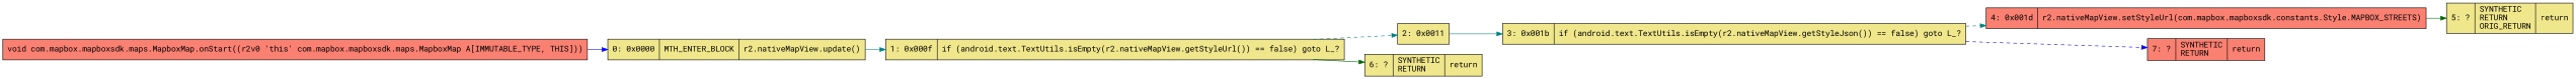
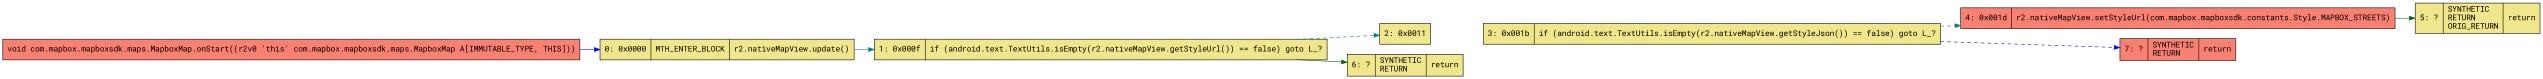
  digraph {
    fontname="Roboto Mono"
    rankdir=LR
    node [fillcolor=khaki fontname="Roboto Mono" shape=record style=filled]
    edge [color=teal fontname="Roboto Mono"]
    n1 [label="{0\:\ 0x0000|MTH_ENTER_BLOCK\l|r2.nativeMapView.update()\l}"]
    n2 [label="{1\:\ 0x000f|if (android.text.TextUtils.isEmpty(r2.nativeMapView.getStyleUrl()) == false) goto L_?\l}"]
    n3 [label="{2\:\ 0x0011}"]
    n4 [label="{6\:\ ?|SYNTHETIC\lRETURN\l|return\l}"]
    n5 [label="{3\:\ 0x001b|if (android.text.TextUtils.isEmpty(r2.nativeMapView.getStyleJson()) == false) goto L_?\l}"]
    n6 [fillcolor=salmon label="{4\:\ 0x001d|r2.nativeMapView.setStyleUrl(com.mapbox.mapboxsdk.constants.Style.MAPBOX_STREETS)\l}"]
    n7 [fillcolor=salmon label="{7\:\ ?|SYNTHETIC\lRETURN\l|return\l}"]
    n8 [label="{5\:\ ?|SYNTHETIC\lRETURN\lORIG_RETURN\l|return\l}"]
    n9 [fillcolor=salmon label="{void com.mapbox.mapboxsdk.maps.MapboxMap.onStart((r2v0 'this' com.mapbox.mapboxsdk.maps.MapboxMap A[IMMUTABLE_TYPE, THIS])) }"]
    n1 -> n2
    n2 -> n3 [style=dashed]
    n2 -> n4 [color=darkgreen]
-   n3 -> n5
    n5 -> n6 [style=dashed]
    n5 -> n7 [color=blue style=dashed]
    n6 -> n8 [color=darkgreen]
    n9 -> n1 [color=blue]
  }
